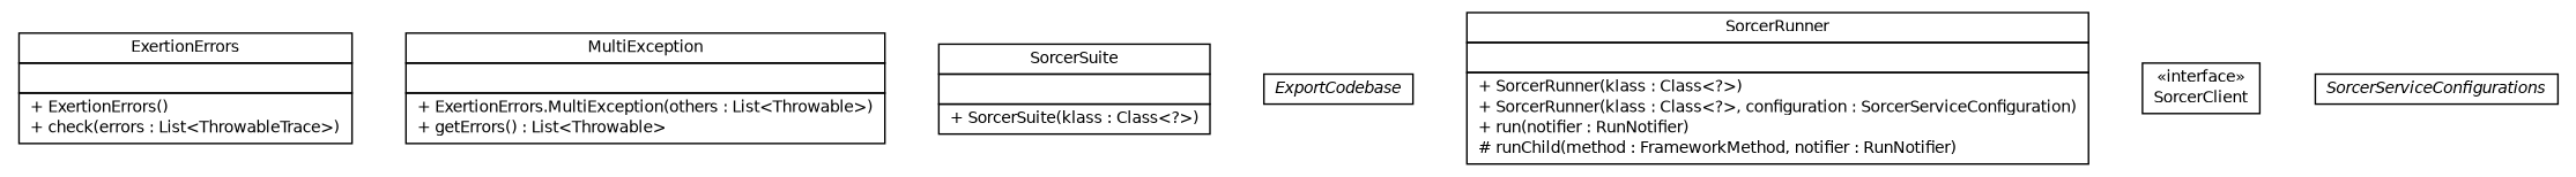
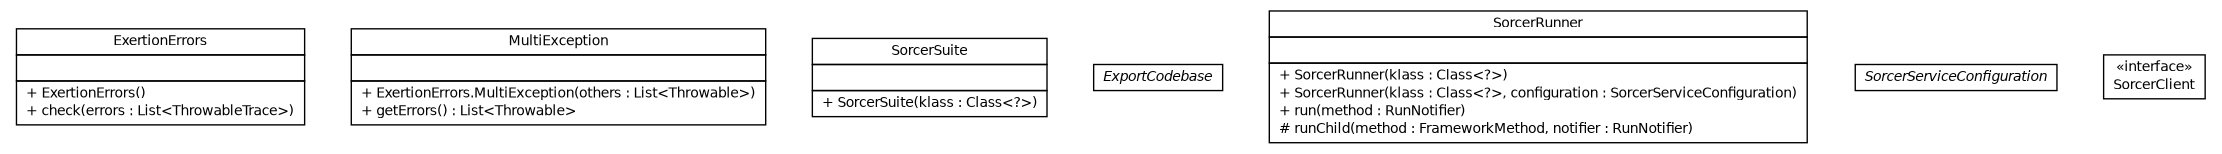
  digraph {
    nodesep=0.25
    ranksep=0.5
    node [fontcolor=black fontname=Helvetica fontsize=10.0 shape=plaintext]
    n1 [label=<<table title="sorcer.junit.ExertionErrors" border="0" cellborder="1" cellspacing="0" cellpadding="2" port="p" href="./ExertionErrors.html"> 		<tr><td><table border="0" cellspacing="0" cellpadding="1"> <tr><td align="center" balign="center"> ExertionErrors </td></tr> 		</table></td></tr> 		<tr><td><table border="0" cellspacing="0" cellpadding="1"> <tr><td align="left" balign="left">  </td></tr> 		</table></td></tr> 		<tr><td><table border="0" cellspacing="0" cellpadding="1"> <tr><td align="left" balign="left"> + ExertionErrors() </td></tr> <tr><td align="left" balign="left"> + check(errors : List&lt;ThrowableTrace&gt;) </td></tr> 		</table></td></tr> 		</table>>]
    n2 [label=<<table title="sorcer.junit.ExertionErrors.MultiException" border="0" cellborder="1" cellspacing="0" cellpadding="2" port="p" href="./ExertionErrors.MultiException.html"> 		<tr><td><table border="0" cellspacing="0" cellpadding="1"> <tr><td align="center" balign="center"> MultiException </td></tr> 		</table></td></tr> 		<tr><td><table border="0" cellspacing="0" cellpadding="1"> <tr><td align="left" balign="left">  </td></tr> 		</table></td></tr> 		<tr><td><table border="0" cellspacing="0" cellpadding="1"> <tr><td align="left" balign="left"> + ExertionErrors.MultiException(others : List&lt;Throwable&gt;) </td></tr> <tr><td align="left" balign="left"> + getErrors() : List&lt;Throwable&gt; </td></tr> 		</table></td></tr> 		</table>>]
    n3 [label=<<table title="sorcer.junit.SorcerSuite" border="0" cellborder="1" cellspacing="0" cellpadding="2" port="p" href="./SorcerSuite.html"> 		<tr><td><table border="0" cellspacing="0" cellpadding="1"> <tr><td align="center" balign="center"> SorcerSuite </td></tr> 		</table></td></tr> 		<tr><td><table border="0" cellspacing="0" cellpadding="1"> <tr><td align="left" balign="left">  </td></tr> 		</table></td></tr> 		<tr><td><table border="0" cellspacing="0" cellpadding="1"> <tr><td align="left" balign="left"> + SorcerSuite(klass : Class&lt;?&gt;) </td></tr> 		</table></td></tr> 		</table>>]
    n4 [label=<<table title="sorcer.junit.ExportCodebase" border="0" cellborder="1" cellspacing="0" cellpadding="2" port="p" href="./ExportCodebase.html"> 		<tr><td><table border="0" cellspacing="0" cellpadding="1"> <tr><td align="center" balign="center"><font face="Helvetica-Oblique"> ExportCodebase </font></td></tr> 		</table></td></tr> 		</table>>]
-   n5 [label=<<table title="sorcer.junit.SorcerRunner" border="0" cellborder="1" cellspacing="0" cellpadding="2" port="p" href="./SorcerRunner.html"> 		<tr><td><table border="0" cellspacing="0" cellpadding="1"> <tr><td align="center" balign="center"> SorcerRunner </td></tr> 		</table></td></tr> 		<tr><td><table border="0" cellspacing="0" cellpadding="1"> <tr><td align="left" balign="left">  </td></tr> 		</table></td></tr> 		<tr><td><table border="0" cellspacing="0" cellpadding="1"> <tr><td align="left" balign="left"> + SorcerRunner(klass : Class&lt;?&gt;) </td></tr> <tr><td align="left" balign="left"> + SorcerRunner(klass : Class&lt;?&gt;, configuration : SorcerServiceConfiguration) </td></tr> <tr><td align="left" balign="left"> + run(notifier : RunNotifier) </td></tr> <tr><td align="left" balign="left"> # runChild(method : FrameworkMethod, notifier : RunNotifier) </td></tr> 		</table></td></tr> 		</table>>]
+   n5 [label=<<table title="sorcer.junit.SorcerRunner" border="0" cellborder="1" cellspacing="0" cellpadding="2" port="p" href="./SorcerRunner.html"> 		<tr><td><table border="0" cellspacing="0" cellpadding="1"> <tr><td align="center" balign="center"> SorcerRunner </td></tr> 		</table></td></tr> 		<tr><td><table border="0" cellspacing="0" cellpadding="1"> <tr><td align="left" balign="left">  </td></tr> 		</table></td></tr> 		<tr><td><table border="0" cellspacing="0" cellpadding="1"> <tr><td align="left" balign="left"> + SorcerRunner(klass : Class&lt;?&gt;) </td></tr> <tr><td align="left" balign="left"> + SorcerRunner(klass : Class&lt;?&gt;, configuration : SorcerServiceConfiguration) </td></tr> <tr><td align="left" balign="left"> + run(method : RunNotifier) </td></tr> <tr><td align="left" balign="left"> # runChild(method : FrameworkMethod, notifier : RunNotifier) </td></tr> 		</table></td></tr> 		</table>>]
+   n6 [label=<<table title="sorcer.junit.SorcerServiceConfiguration" border="0" cellborder="1" cellspacing="0" cellpadding="2" port="p" href="./SorcerServiceConfiguration.html"> 		<tr><td><table border="0" cellspacing="0" cellpadding="1"> <tr><td align="center" balign="center"><font face="Helvetica-Oblique"> SorcerServiceConfiguration </font></td></tr> 		</table></td></tr> 		</table>>]
    n7 [label=<<table title="sorcer.junit.SorcerClient" border="0" cellborder="1" cellspacing="0" cellpadding="2" port="p" href="./SorcerClient.html"> 		<tr><td><table border="0" cellspacing="0" cellpadding="1"> <tr><td align="center" balign="center"> &#171;interface&#187; </td></tr> <tr><td align="center" balign="center"> SorcerClient </td></tr> 		</table></td></tr> 		</table>>]
-   n8 [label=<<table title="sorcer.junit.SorcerServiceConfigurations" border="0" cellborder="1" cellspacing="0" cellpadding="2" port="p" href="./SorcerServiceConfigurations.html"> 		<tr><td><table border="0" cellspacing="0" cellpadding="1"> <tr><td align="center" balign="center"><font face="Helvetica-Oblique"> SorcerServiceConfigurations </font></td></tr> 		</table></td></tr> 		</table>>]
  }
